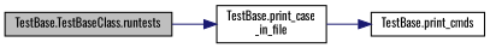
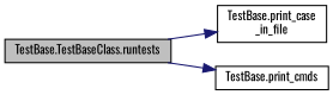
  digraph {
    fontname=Oswald
    rankdir=LR
    node [color=black fillcolor=white fontname=Oswald fontsize=10 shape=record style=filled]
    edge [color=midnightblue fontname=Oswald fontsize=10 labelfontname=Helvetica labelfontsize=10 style=solid]
    n1 [fillcolor=grey75 fontcolor=black height=0.2 label="TestBase.TestBaseClass.runtests" width=0.4]
    n2 [height=0.2 label="TestBase.print_case\l_in_file" width=0.4]
    n3 [height=0.2 label="TestBase.print_cmds" width=0.4]
    n1 -> n2
-   n2 -> n3
+   n1 -> n3
  }
